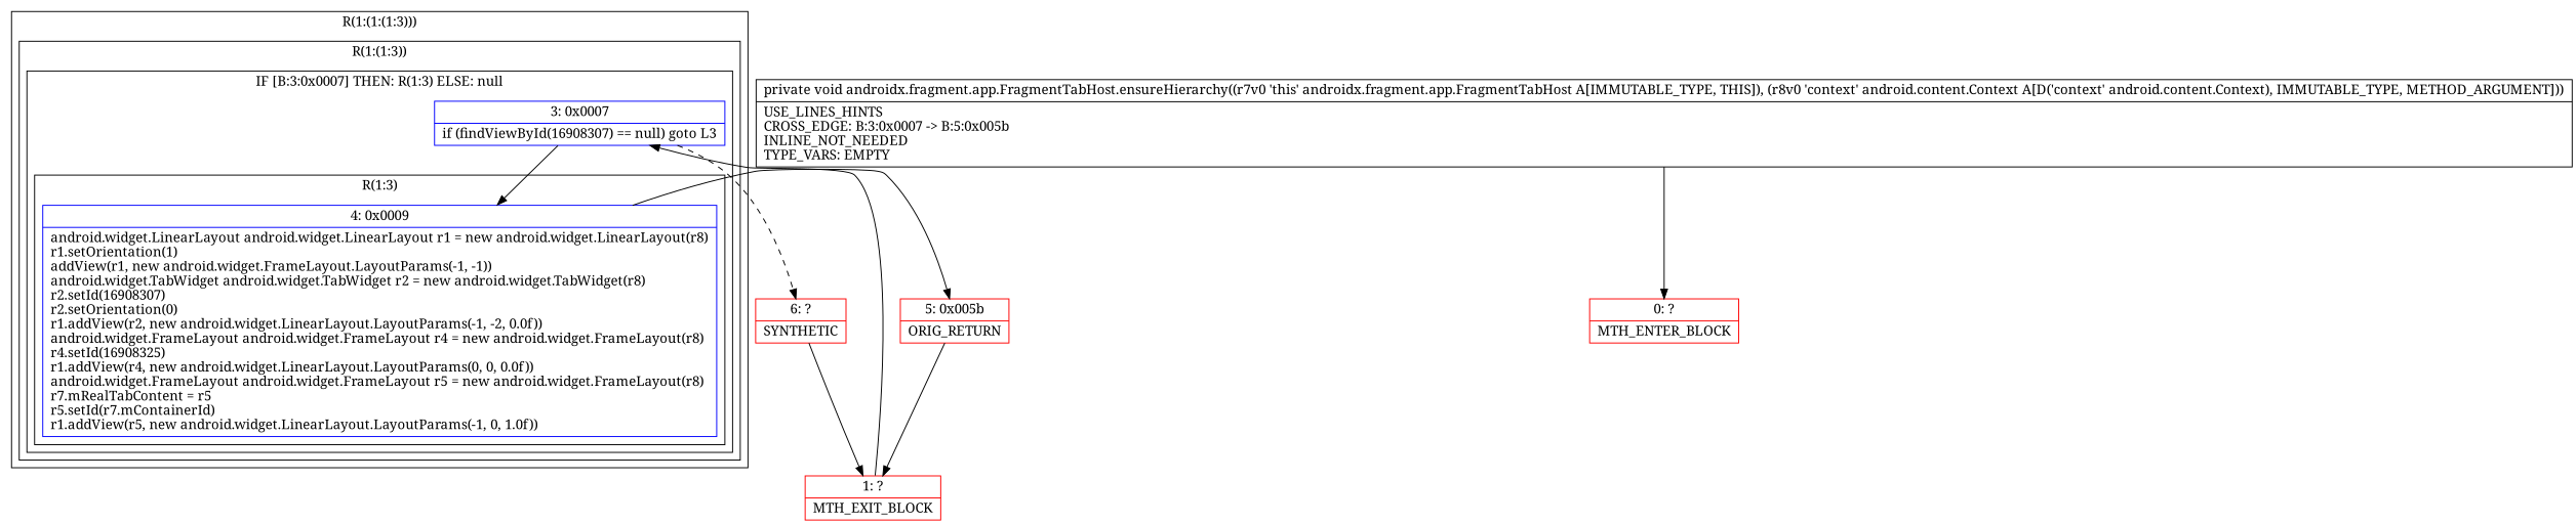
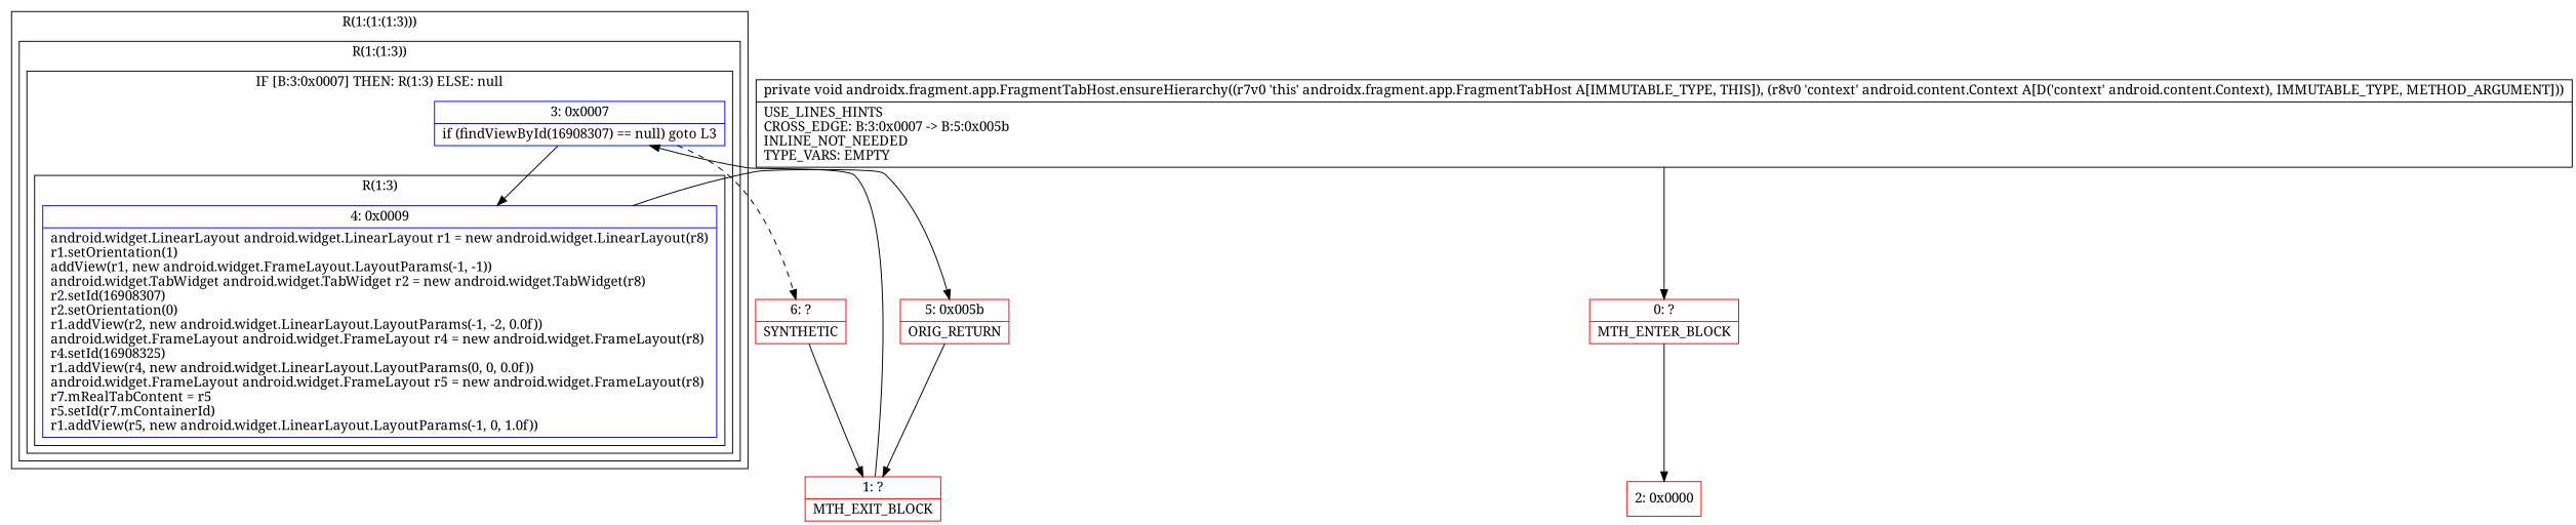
  digraph {
    fontname="Noto Serif"
    node [color=red fontname="Noto Serif" shape=record]
    edge [fontname="Noto Serif"]
    n1 [color=blue label="{4\:\ 0x0009|android.widget.LinearLayout android.widget.LinearLayout r1 = new android.widget.LinearLayout(r8)\lr1.setOrientation(1)\laddView(r1, new android.widget.FrameLayout.LayoutParams(\-1, \-1))\landroid.widget.TabWidget android.widget.TabWidget r2 = new android.widget.TabWidget(r8)\lr2.setId(16908307)\lr2.setOrientation(0)\lr1.addView(r2, new android.widget.LinearLayout.LayoutParams(\-1, \-2, 0.0f))\landroid.widget.FrameLayout android.widget.FrameLayout r4 = new android.widget.FrameLayout(r8)\lr4.setId(16908325)\lr1.addView(r4, new android.widget.LinearLayout.LayoutParams(0, 0, 0.0f))\landroid.widget.FrameLayout android.widget.FrameLayout r5 = new android.widget.FrameLayout(r8)\lr7.mRealTabContent = r5\lr5.setId(r7.mContainerId)\lr1.addView(r5, new android.widget.LinearLayout.LayoutParams(\-1, 0, 1.0f))\l}"]
    n2 [color=blue label="{3\:\ 0x0007|if (findViewById(16908307) == null) goto L3\l}"]
    n3 [label="{5\:\ 0x005b|ORIG_RETURN\l}"]
    n4 [label="{6\:\ ?|SYNTHETIC\l}"]
    n5 [label="{1\:\ ?|MTH_EXIT_BLOCK\l}"]
    n6 [label="{0\:\ ?|MTH_ENTER_BLOCK\l}"]
+   n7 [label="{2\:\ 0x0000}"]
    n8 [label="{private void androidx.fragment.app.FragmentTabHost.ensureHierarchy((r7v0 'this' androidx.fragment.app.FragmentTabHost A[IMMUTABLE_TYPE, THIS]), (r8v0 'context' android.content.Context A[D('context' android.content.Context), IMMUTABLE_TYPE, METHOD_ARGUMENT]))  | USE_LINES_HINTS\lCROSS_EDGE: B:3:0x0007 \-\> B:5:0x005b\lINLINE_NOT_NEEDED\lTYPE_VARS: EMPTY\l}" color=""]
    subgraph cluster_1 {
      label="R(1:(1:(1:3)))"
      subgraph cluster_2 {
        label="R(1:(1:3))"
        subgraph cluster_3 {
          label="IF [B:3:0x0007] THEN: R(1:3) ELSE: null"
          n2
          subgraph cluster_4 {
            label="R(1:3)"
            n1
          }
        }
      }
    }
    n1 -> n3
    n2 -> n1
    n2 -> n4 [style=dashed]
    n3 -> n5
    n4 -> n5
    n5 -> n2
+   n6 -> n7
    n8 -> n6
  }
